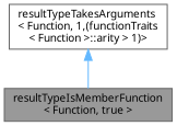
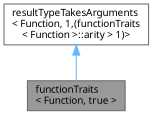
  digraph {
    fontname="Noto Sans"
    node [color=gray40 fontname="Noto Sans" fontsize=10 shape=box style=filled]
-   n1 [fillcolor=grey60 fontcolor=black height=0.2 label="resultTypeIsMemberFunction\l\< Function, true \>" width=0.4]
+   n1 [fillcolor=grey60 fontcolor=black height=0.2 label="functionTraits\l\< Function, true \>" width=0.4]
    n2 [fillcolor=white height=0.2 label="resultTypeTakesArguments\l\< Function, 1,(functionTraits\l\< Function \>::arity \> 1)\>" width=0.4]
    n2 -> n1 [color=steelblue1 dir=back fontname="Noto Sans" fontsize=10 labelfontname=Helvetica labelfontsize=10 style=solid]
  }
